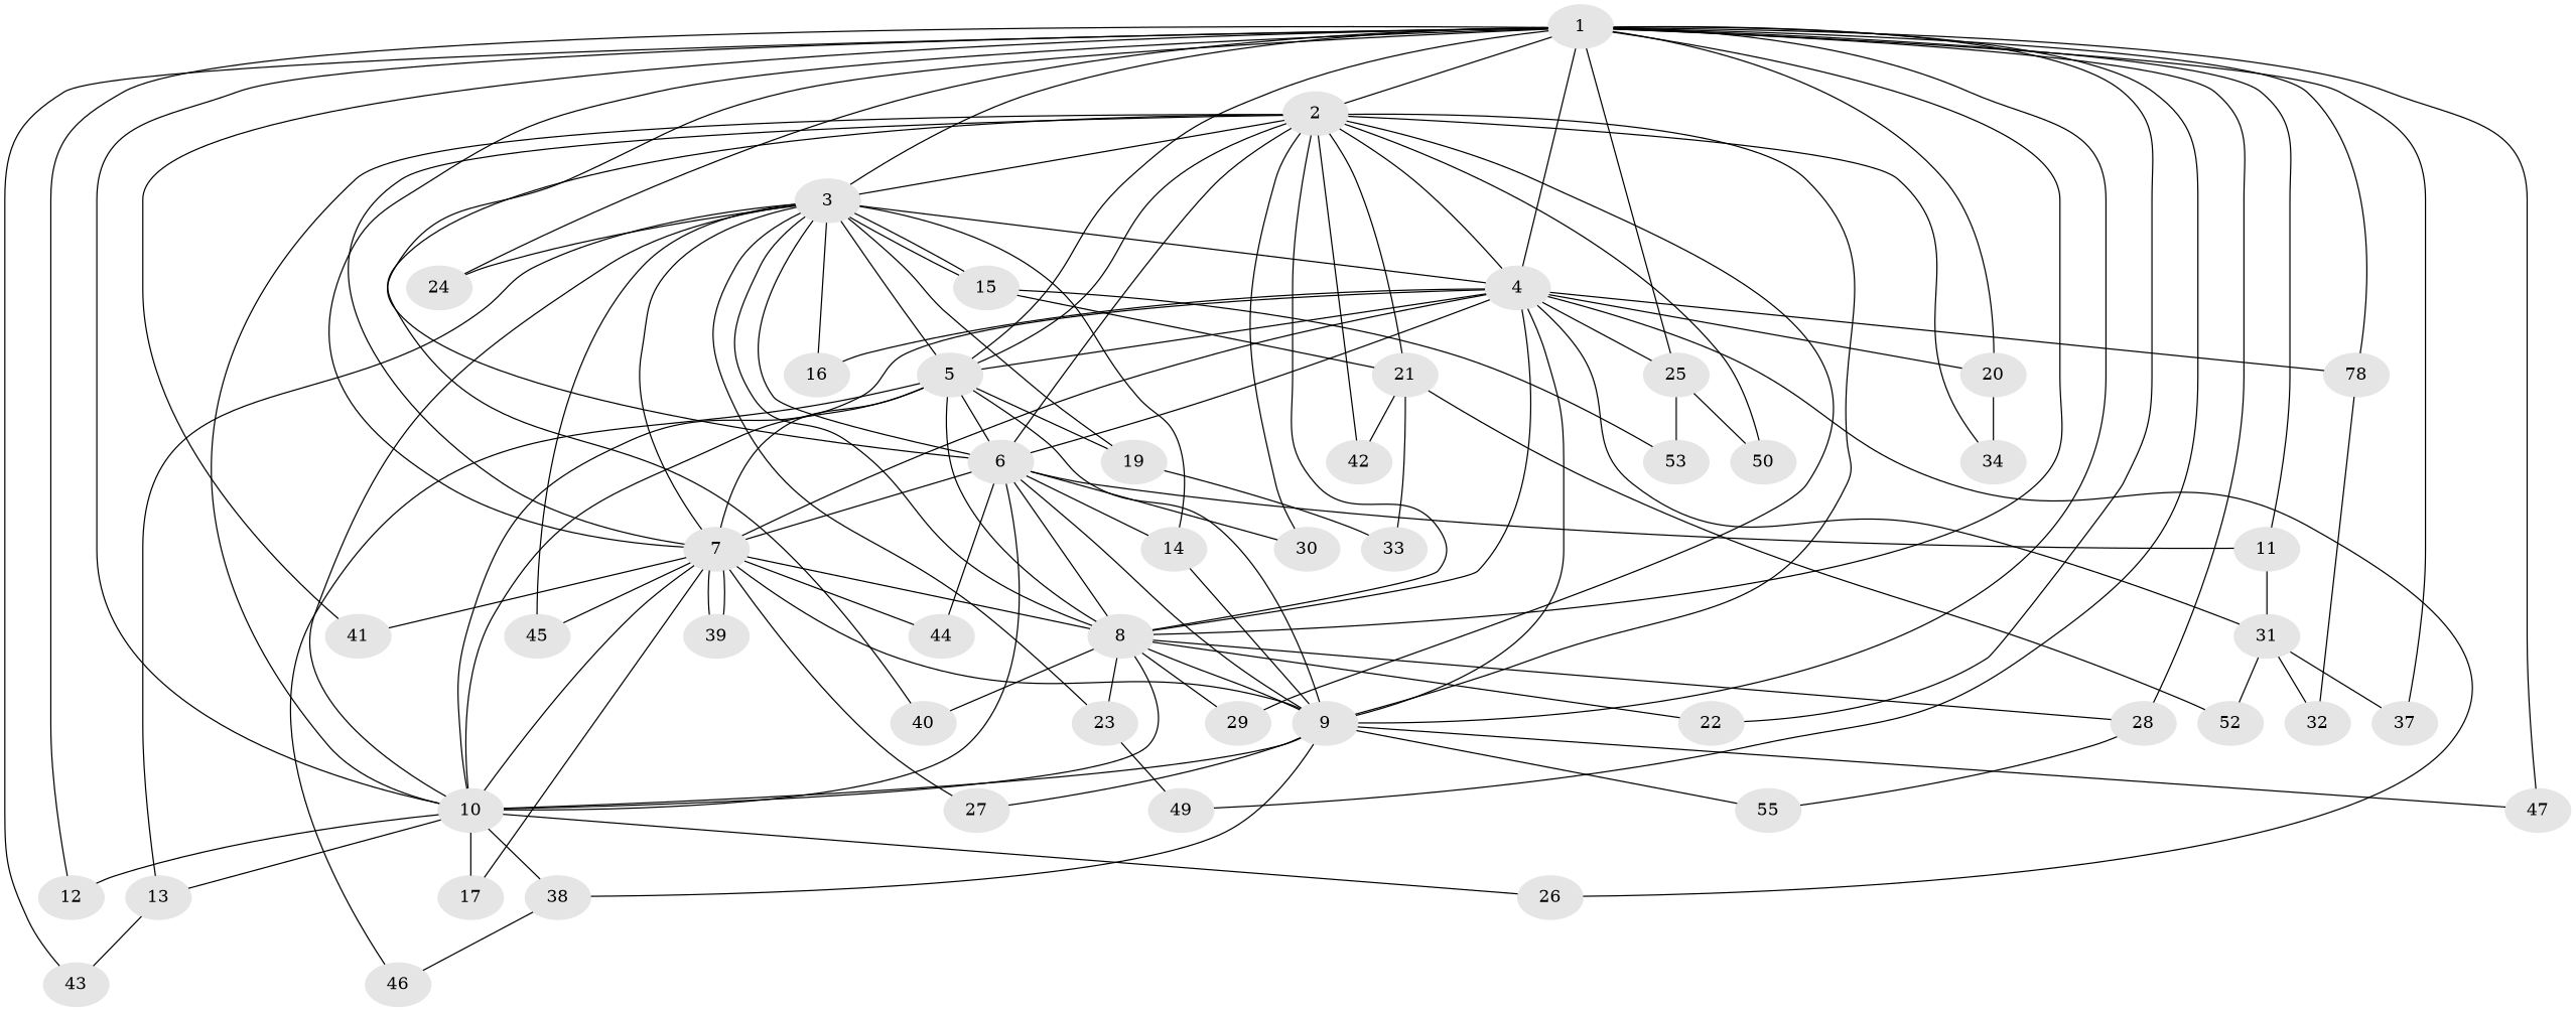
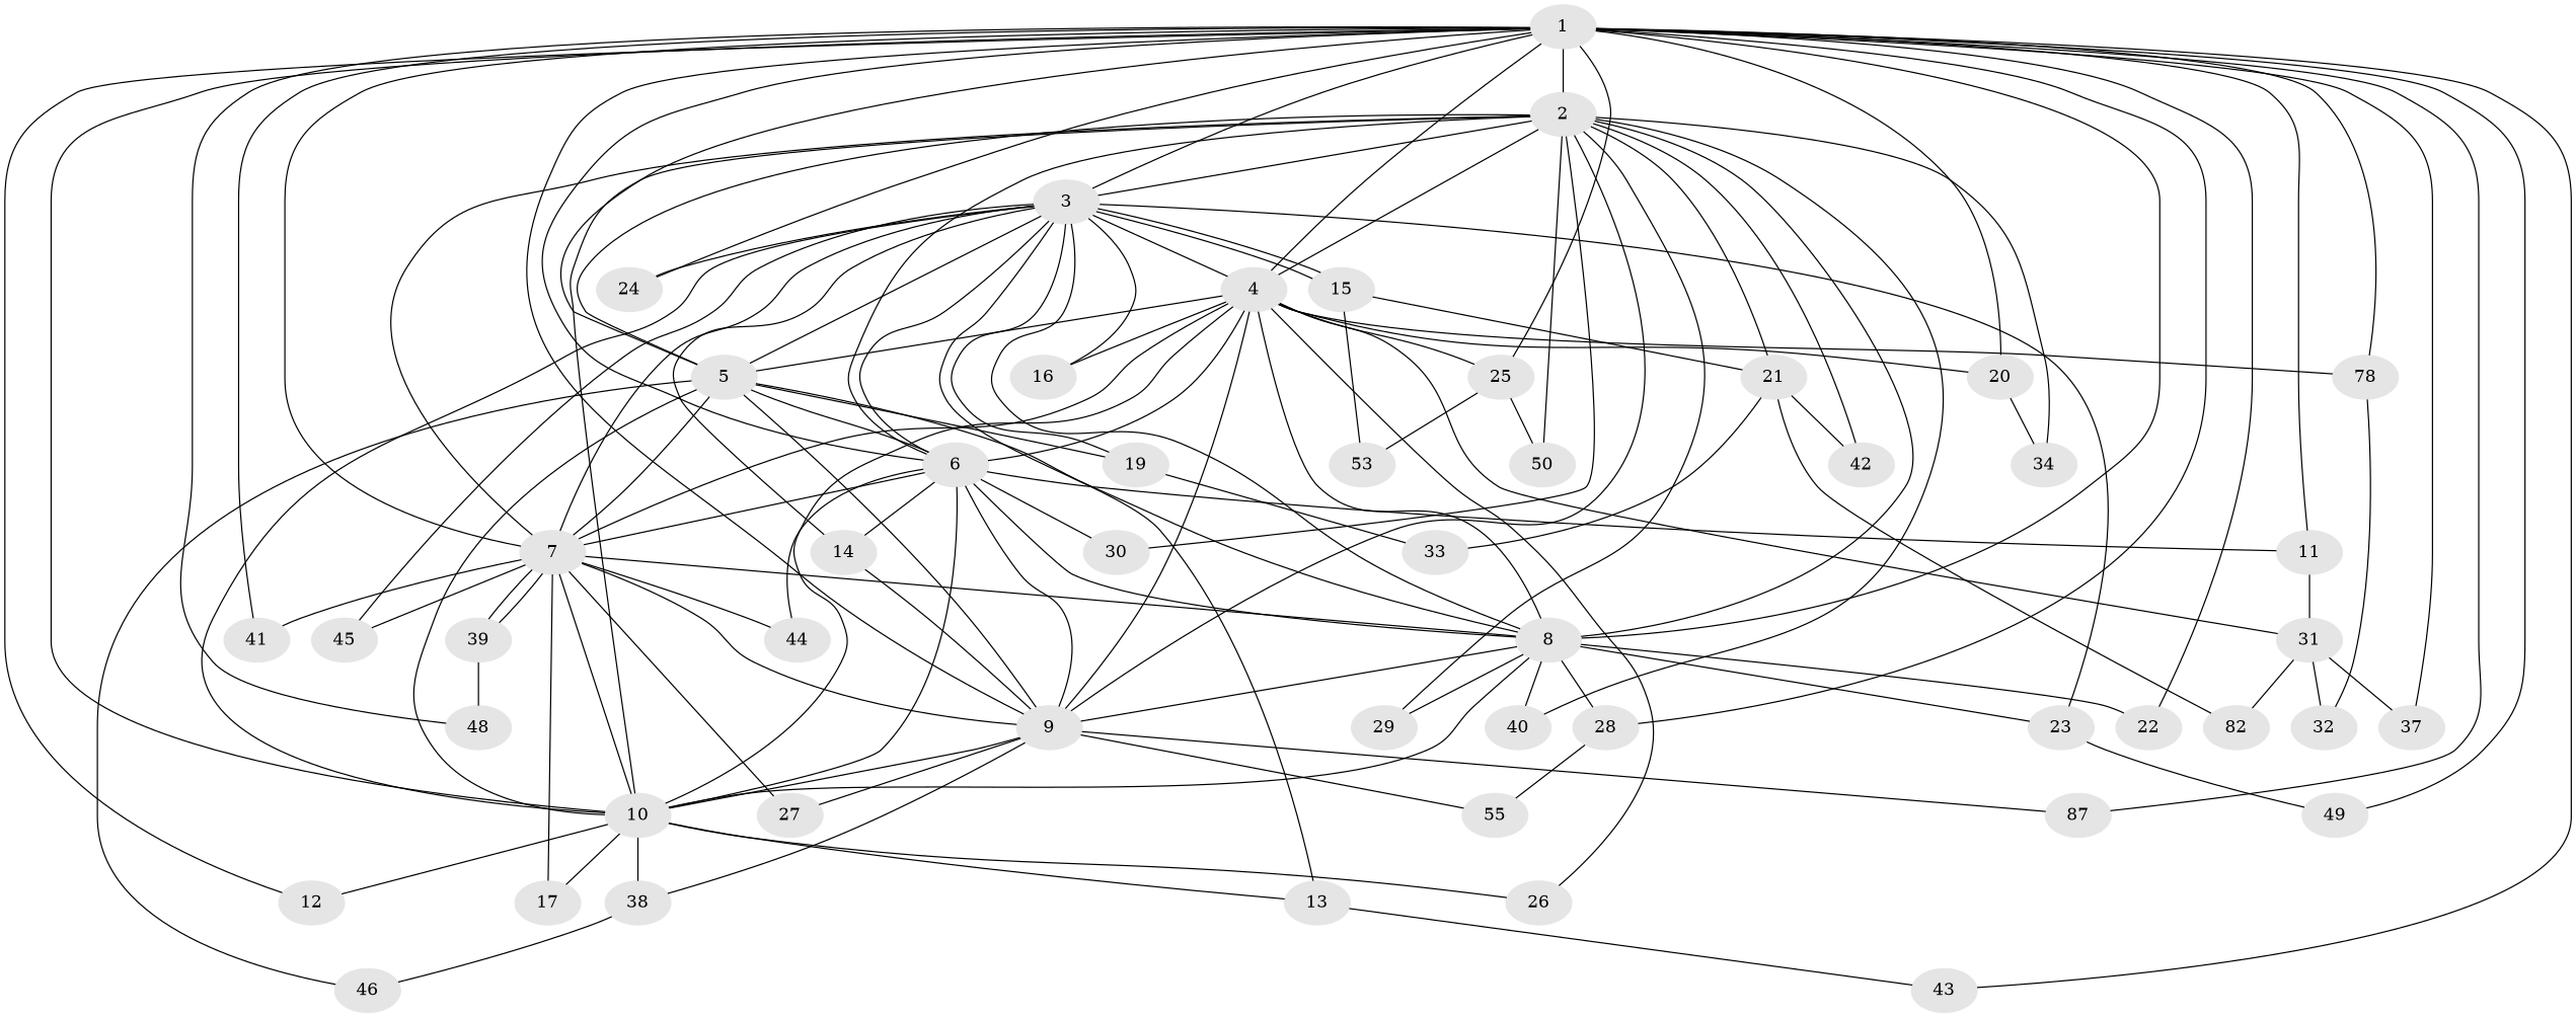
  graph {
    node [color=gray90 style=filled]
    1
    2
    3
    4
    5
    6
    7
    8
    9
    10
    11
    12
    n13 [label=78]
    20
    22
    24
    25
    28
    37
    41
    43
-   47
+   47 [label=87]
+   48
    49
    21
    29
    30
    34
    40
    42
    50
    13
    14
    15
    16
    19
    23
    45
    26
    31
    46
    44
    17
    27
    39
    38
    n47 [label=55]
    32
    53
    33
-   52
+   52 [label=82]
    1 -- 2
    1 -- 3
    1 -- 4
    1 -- 5
    1 -- 6
    1 -- 7
    1 -- 8
    1 -- 9
    1 -- 10
    1 -- 11
    1 -- 12
    1 -- n13
    1 -- 20
    1 -- 22
    1 -- 24
    1 -- 25
    1 -- 28
    1 -- 37
    1 -- 41
    1 -- 43
    1 -- 47
+   1 -- 48
    1 -- 49
    2 -- 3
    2 -- 4
    2 -- 5
    2 -- 6
    2 -- 7
    2 -- 8
    2 -- 9
    2 -- 10
    2 -- 21
    2 -- 29
    2 -- 30
    2 -- 34
    2 -- 40
    2 -- 42
    2 -- 50
    3 -- 4
    3 -- 5
    3 -- 6
    3 -- 7
    3 -- 8
    3 -- 10
    3 -- 24
    3 -- 13
    3 -- 14
    3 -- 15
    3 -- 15
    3 -- 16
    3 -- 19
    3 -- 23
    3 -- 45
    4 -- 5
    4 -- 6
    4 -- 7
    4 -- 8
    4 -- 9
    4 -- 10
    4 -- n13
    4 -- 20
    4 -- 25
    4 -- 16
    4 -- 26
    4 -- 31
    5 -- 6
    5 -- 7
    5 -- 8
    5 -- 9
    5 -- 10
    5 -- 19
    5 -- 46
    6 -- 7
    6 -- 8
    6 -- 9
    6 -- 10
    6 -- 11
    6 -- 30
    6 -- 14
    6 -- 44
    7 -- 8
    7 -- 9
    7 -- 10
    7 -- 41
    7 -- 45
    7 -- 44
    7 -- 17
    7 -- 27
    7 -- 39
    7 -- 39
    8 -- 9
    8 -- 10
    8 -- 22
    8 -- 28
    8 -- 29
    8 -- 40
    8 -- 23
    9 -- 10
    9 -- 47
    9 -- 27
    9 -- 38
    9 -- n47
    10 -- 12
    10 -- 13
    10 -- 26
    10 -- 17
    10 -- 38
    11 -- 31
    n13 -- 32
    20 -- 34
    25 -- 50
    25 -- 53
    28 -- n47
    21 -- 42
    21 -- 33
    21 -- 52
    13 -- 43
    14 -- 9
    15 -- 21
    15 -- 53
    19 -- 33
    23 -- 49
    31 -- 37
    31 -- 32
    31 -- 52
+   39 -- 48
    38 -- 46
  }
